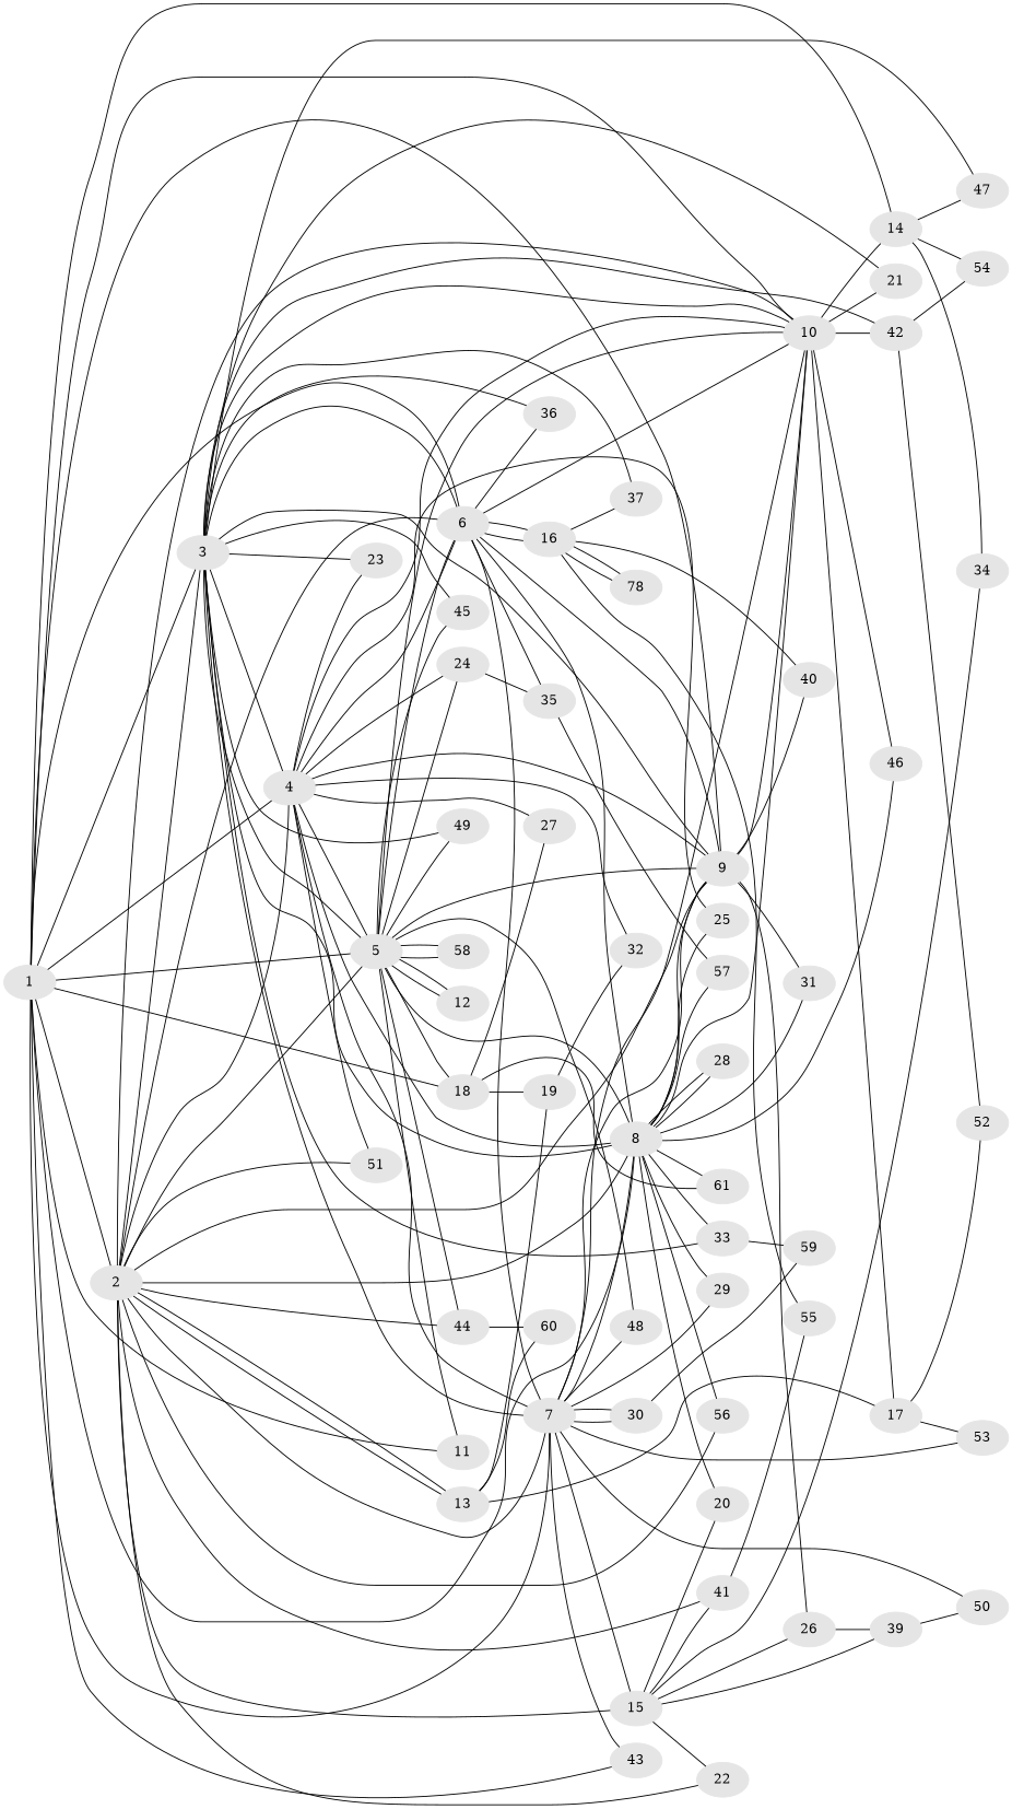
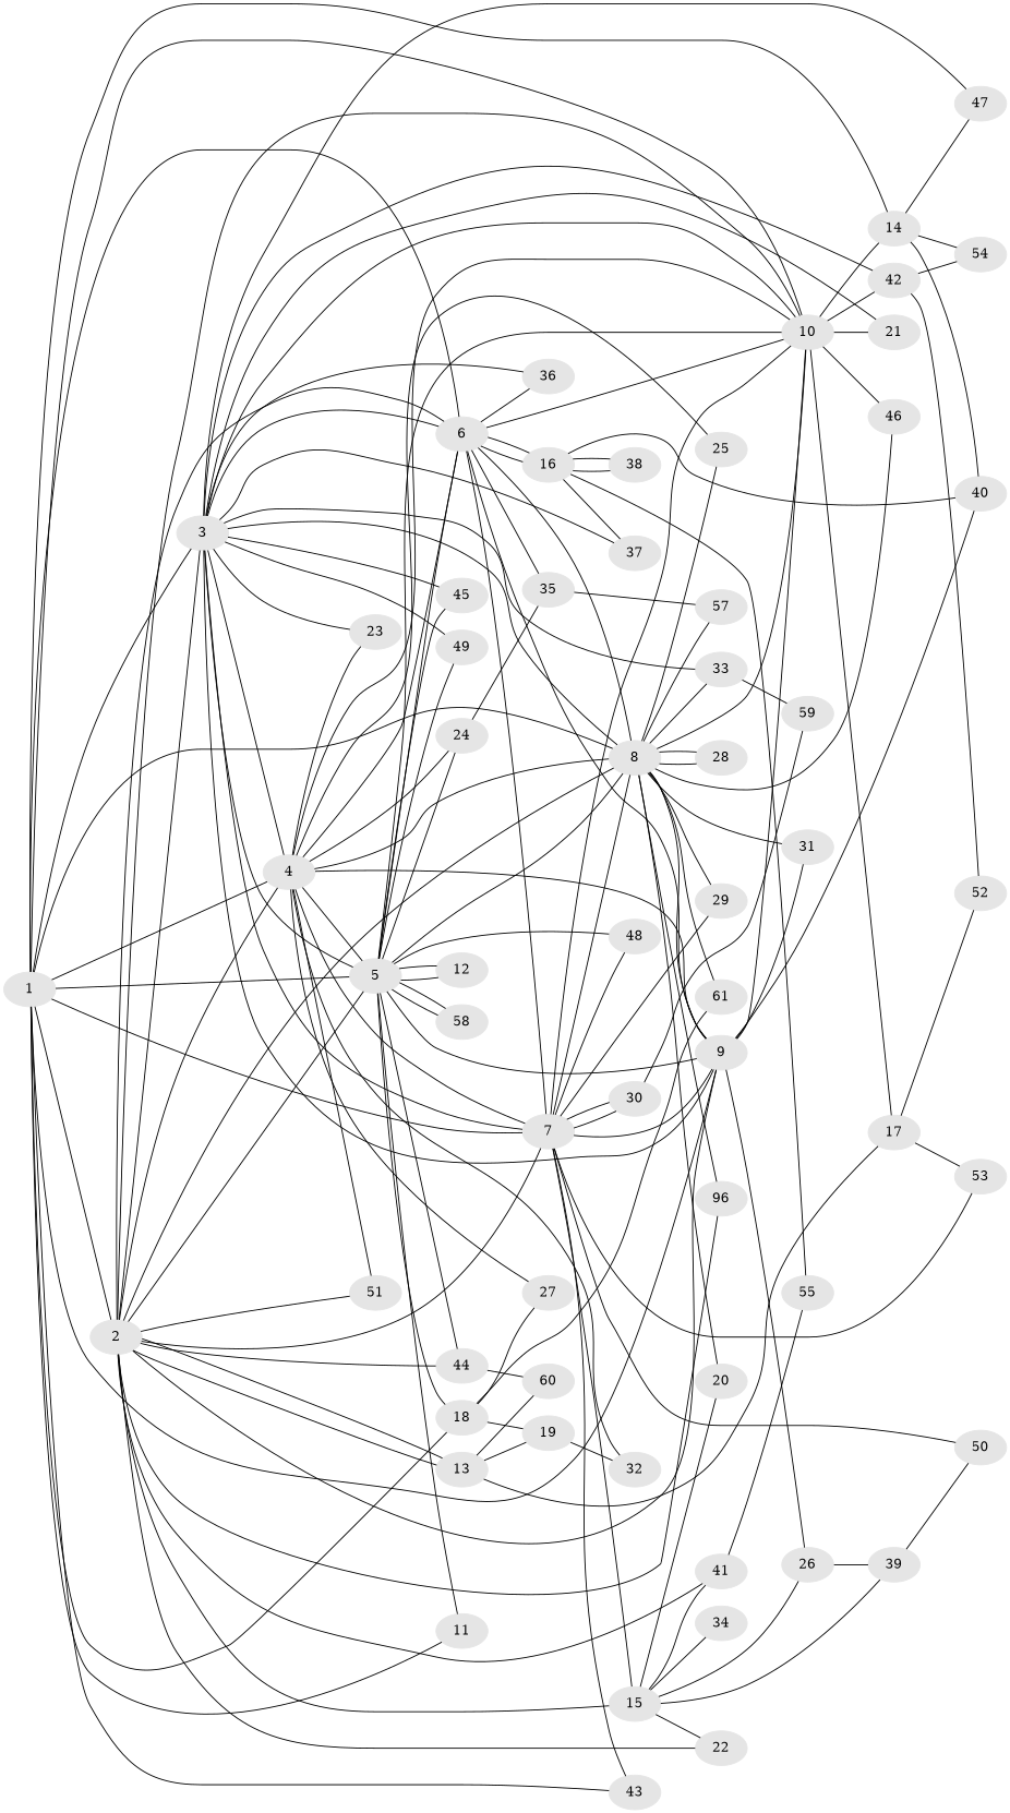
  graph {
    rankdir=LR
    node [color=gray90 style=filled]
    1
    2
    3
    4
    5
    6
    7
    8
    9
    10
    11
    14
    18
    43
    13
    15
    22
    41
    44
    51
-   56
+   56 [label=96]
    21
    23
    33
    36
    37
    42
    45
    47
    49
    24
    25
    27
    32
    12
    48
    58
    16
    35
    29
    30
    50
    53
    20
    28
    31
    46
    57
    61
    26
    40
    17
    34
    54
    19
    60
    39
    55
    59
    52
-   38 [label=78]
+   38
    1 -- 2
    1 -- 3
    1 -- 4
    1 -- 5
    1 -- 6
    1 -- 7
    1 -- 8
    1 -- 9
    1 -- 10
    1 -- 11
    1 -- 14
    1 -- 18
    1 -- 43
    2 -- 3
    2 -- 4
    2 -- 5
    2 -- 6
    2 -- 7
    2 -- 8
    2 -- 9
    2 -- 10
    2 -- 13
    2 -- 13
    2 -- 15
    2 -- 22
    2 -- 41
    2 -- 44
    2 -- 51
    2 -- 56
    3 -- 4
    3 -- 5
    3 -- 6
    3 -- 7
    3 -- 8
    3 -- 9
    3 -- 10
    3 -- 21
    3 -- 23
    3 -- 33
    3 -- 36
    3 -- 37
    3 -- 42
    3 -- 45
    3 -- 47
    3 -- 49
    4 -- 5
    4 -- 6
    4 -- 7
    4 -- 8
    4 -- 9
    4 -- 10
    4 -- 51
    4 -- 23
    4 -- 24
    4 -- 25
    4 -- 27
    4 -- 32
    5 -- 6
    5 -- 8
    5 -- 9
    5 -- 10
    5 -- 11
    5 -- 18
    5 -- 44
    5 -- 45
    5 -- 49
    5 -- 24
    5 -- 12
    5 -- 12
    5 -- 48
    5 -- 58
    5 -- 58
    6 -- 7
    6 -- 8
    6 -- 9
    6 -- 10
    6 -- 36
    6 -- 16
    6 -- 16
    6 -- 35
    7 -- 8
    7 -- 9
    7 -- 10
    7 -- 43
    7 -- 15
    7 -- 48
    7 -- 29
    7 -- 30
    7 -- 30
    7 -- 50
    7 -- 53
    8 -- 9
    8 -- 10
    8 -- 56
    8 -- 33
    8 -- 25
    8 -- 29
    8 -- 20
    8 -- 28
    8 -- 28
    8 -- 31
    8 -- 46
    8 -- 57
    8 -- 61
    9 -- 10
    9 -- 31
    9 -- 26
    9 -- 40
    10 -- 14
    10 -- 21
    10 -- 42
    10 -- 46
    10 -- 17
    14 -- 47
-   14 -- 34
+   14 -- 40
    14 -- 54
    18 -- 27
    18 -- 61
    18 -- 19
    13 -- 17
    13 -- 19
    13 -- 60
    15 -- 22
    15 -- 41
    15 -- 20
    15 -- 26
    15 -- 34
    15 -- 39
    41 -- 55
    44 -- 60
    33 -- 59
    42 -- 54
    42 -- 52
    24 -- 35
    16 -- 37
    16 -- 40
    16 -- 55
    16 -- 38
    16 -- 38
    35 -- 57
    30 -- 59
    26 -- 39
    17 -- 53
    17 -- 52
    19 -- 32
    39 -- 50
  }
